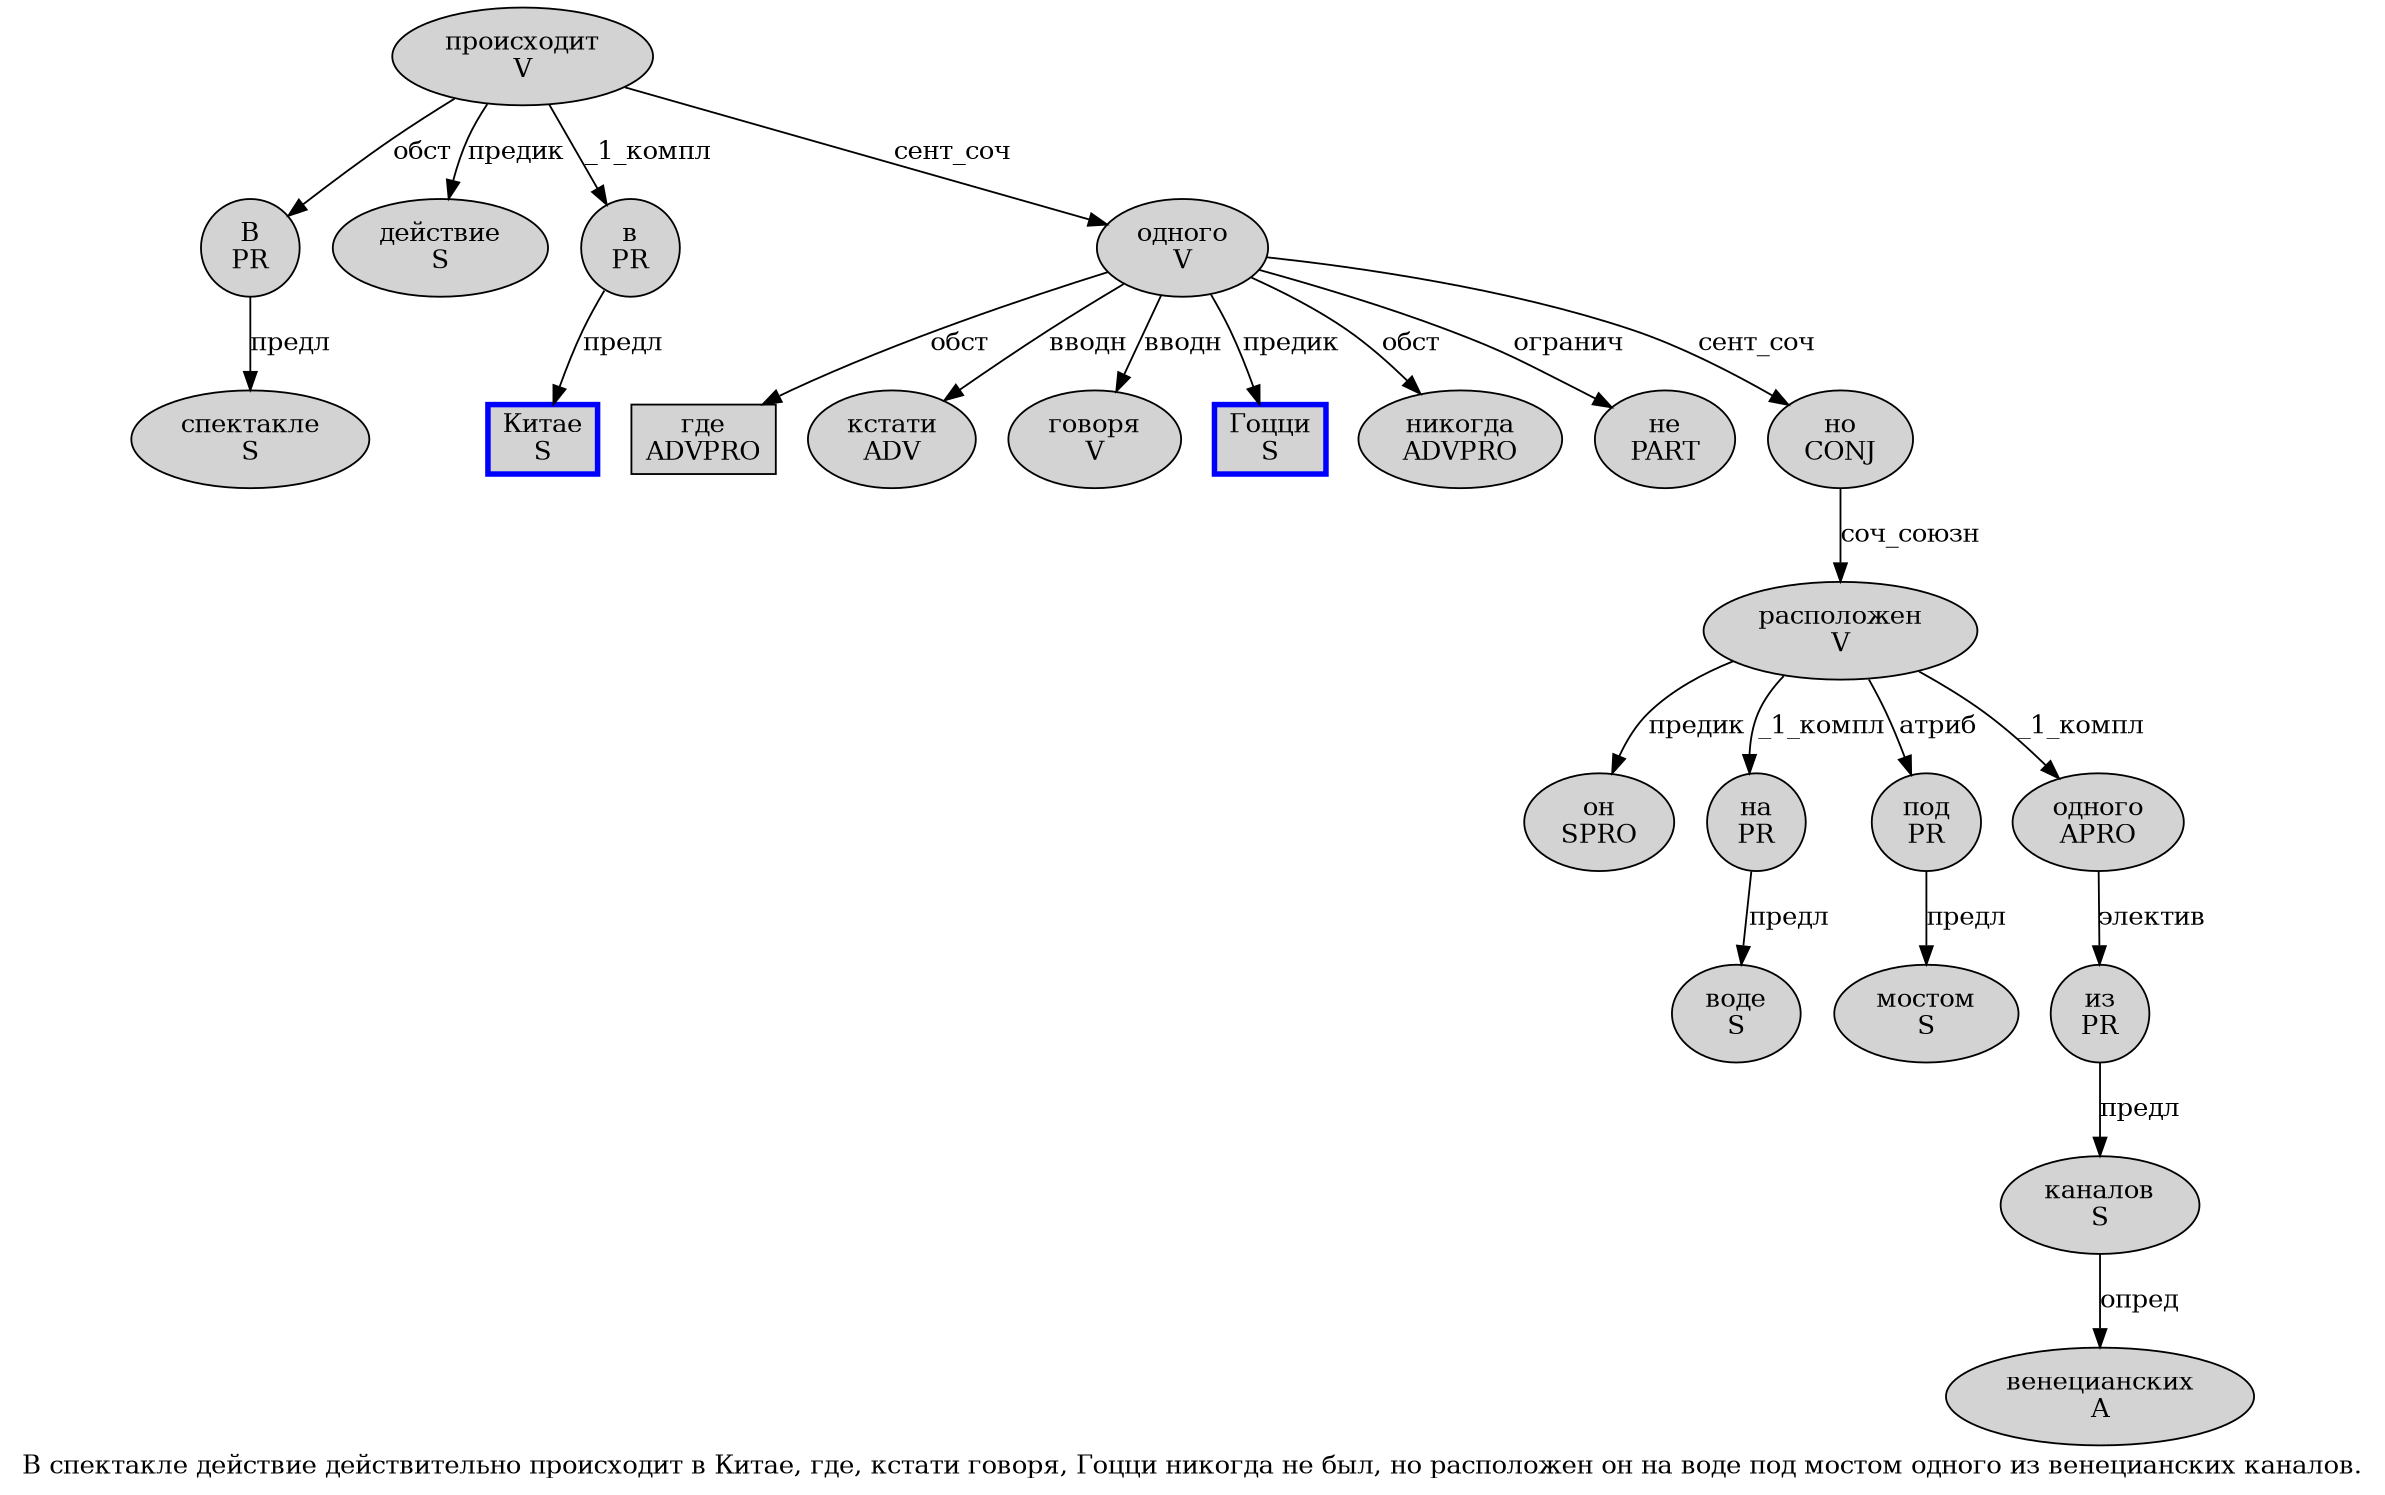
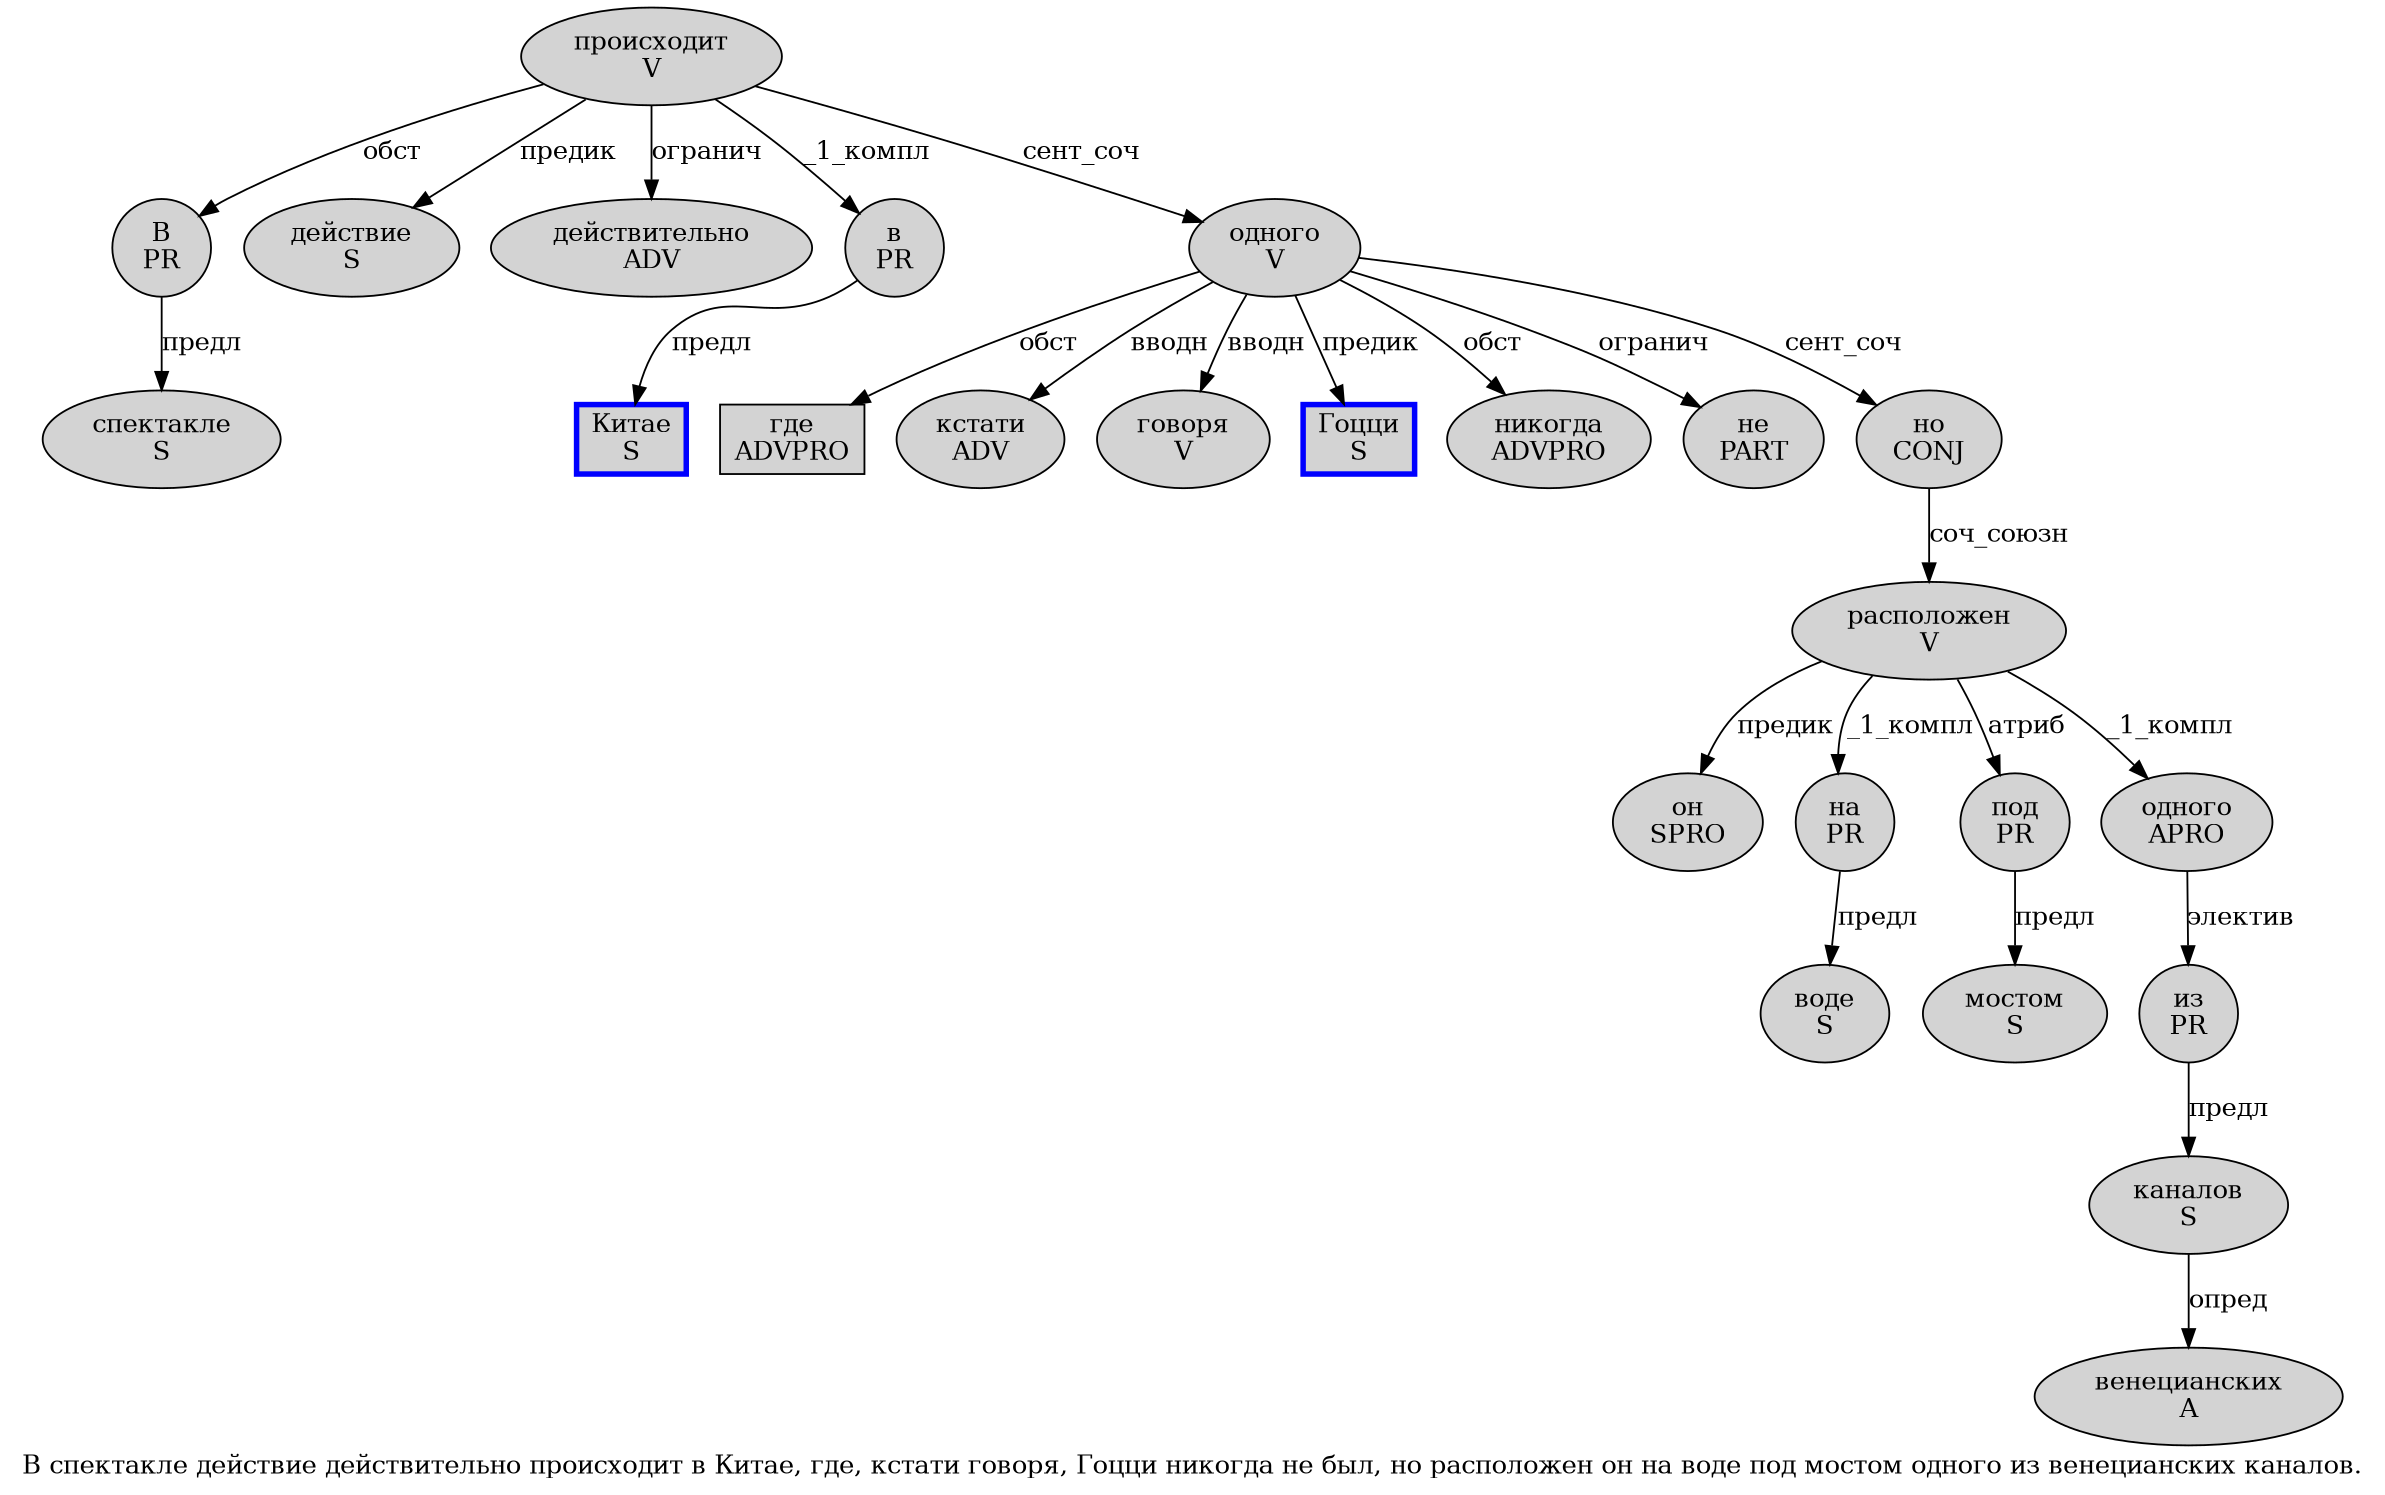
  digraph {
    label="В спектакле действие действительно происходит в Китае, где, кстати говоря, Гоцци никогда не был, но расположен он на воде под мостом одного из венецианских каналов."
    node [fillcolor=lightgray penwidth=1 shape=ellipse style=filled]
    n1 [label="В\nPR"]
    n2 [label="спектакле\nS"]
    n3 [label="действие\nS"]
+   n4 [label="действительно\nADV"]
    n5 [label="происходит\nV"]
    n6 [label="в\nPR"]
    n7 [label="одного\nV"]
    n8 [color=blue label="Китае\nS" penwidth=3 shape=box]
    n9 [label="где\nADVPRO" shape=box]
    n10 [label="кстати\nADV"]
    n11 [label="говоря\nV"]
    n12 [color=blue label="Гоцци\nS" penwidth=3 shape=box]
    n13 [label="никогда\nADVPRO"]
    n14 [label="не\nPART"]
    n15 [label="но\nCONJ"]
    n16 [label="расположен\nV"]
    n17 [label="он\nSPRO"]
    n18 [label="на\nPR"]
    n19 [label="под\nPR"]
    n20 [label="одного\nAPRO"]
    n21 [label="воде\nS"]
    n22 [label="мостом\nS"]
    n23 [label="из\nPR"]
    n24 [label="каналов\nS"]
    n25 [label="венецианских\nA"]
    n1 -> n2 [label="предл"]
    n5 -> n1 [label="обст"]
    n5 -> n3 [label="предик"]
+   n5 -> n4 [label="огранич"]
    n5 -> n6 [label="_1_компл"]
    n5 -> n7 [label="сент_соч"]
    n6 -> n8 [label="предл"]
    n7 -> n9 [label="обст"]
    n7 -> n10 [label="вводн"]
    n7 -> n11 [label="вводн"]
    n7 -> n12 [label="предик"]
    n7 -> n13 [label="обст"]
    n7 -> n14 [label="огранич"]
    n7 -> n15 [label="сент_соч"]
    n15 -> n16 [label="соч_союзн"]
    n16 -> n17 [label="предик"]
    n16 -> n18 [label="_1_компл"]
    n16 -> n19 [label="атриб"]
    n16 -> n20 [label="_1_компл"]
    n18 -> n21 [label="предл"]
    n19 -> n22 [label="предл"]
    n20 -> n23 [label="электив"]
    n23 -> n24 [label="предл"]
    n24 -> n25 [label="опред"]
  }
